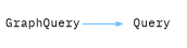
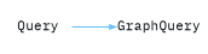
  digraph {
    rankdir=LR
    fontname="IBM Plex Mono"
    node [fontcolor="#010509FF" fontname="IBM Plex Mono" fontsize=11 margin=0.01 shape=none]
    n1 [label=Query]
    n2 [label=GraphQuery]
-   n2 -> n1 [arrowsize=0.5 color="#69BFFFFF" fontname="IBM Plex Mono"]
+   n1 -> n2 [arrowsize=0.5 color="#69BFFFFF" fontname="IBM Plex Mono"]
  }
